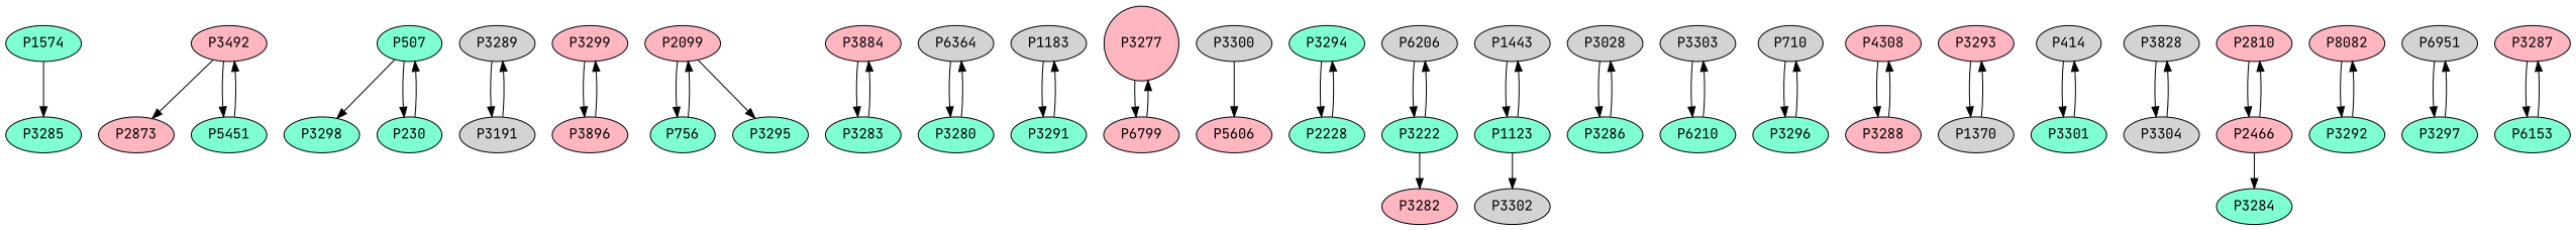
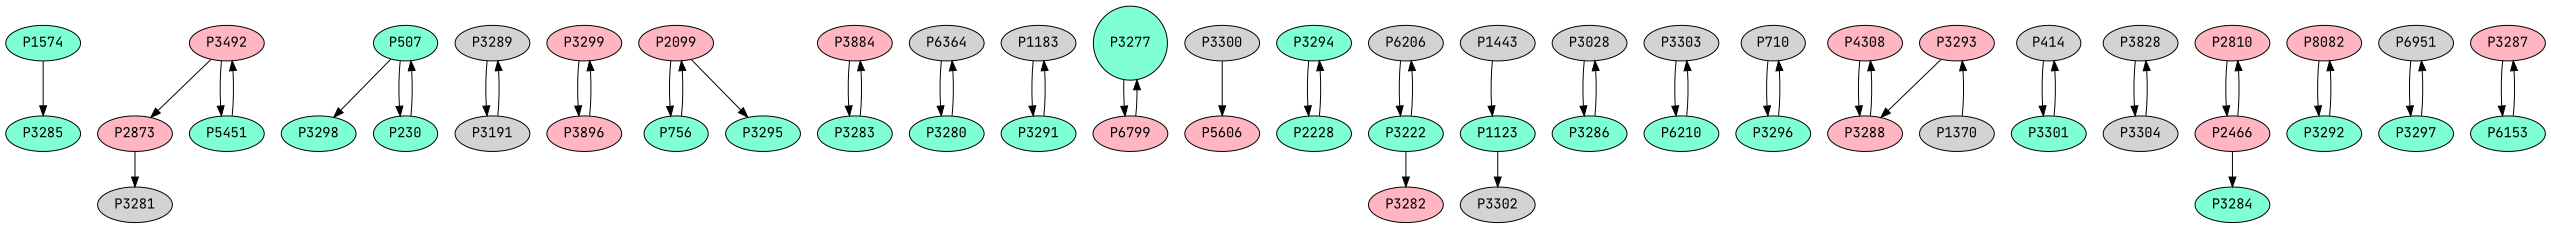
  digraph {
    fontname="JetBrains Mono"
    node [fillcolor=aquamarine fontname="JetBrains Mono" style=filled]
    edge [fontname="JetBrains Mono"]
    P1574
    P3285
    P3492 [fillcolor=lightpink]
    P2873 [fillcolor=lightpink]
    P5451
+   P3281 [fillcolor=lightgrey]
    P507
    P3298
    P230
    P3289 [fillcolor=lightgrey]
    P3191 [fillcolor=lightgrey]
    P3299 [fillcolor=lightpink]
    P3896 [fillcolor=lightpink]
    P2099 [fillcolor=lightpink]
    P756
    P3295
    P3884 [fillcolor=lightpink]
    P3283
    P6364 [fillcolor=lightgrey]
    P3280
    P1183 [fillcolor=lightgrey]
    P3291
-   P3277 [fillcolor=lightpink shape=circle]
+   P3277 [shape=circle]
    P6799 [fillcolor=lightpink]
    P3300 [fillcolor=lightgrey]
    P5606 [fillcolor=lightpink]
    P3294
    P2228
    P6206 [fillcolor=lightgrey]
    P3222
    P3282 [fillcolor=lightpink]
    P1443 [fillcolor=lightgrey]
    P1123
    P3302 [fillcolor=lightgrey]
    P3028 [fillcolor=lightgrey]
    P3286
    P3303 [fillcolor=lightgrey]
    P6210
    P710 [fillcolor=lightgrey]
    P3296
    P4308 [fillcolor=lightpink]
    P3288 [fillcolor=lightpink]
    P3293 [fillcolor=lightpink]
    P1370 [fillcolor=lightgrey]
    P414 [fillcolor=lightgrey]
    P3301
    P3828 [fillcolor=lightgrey]
    P3304 [fillcolor=lightgrey]
    P2810 [fillcolor=lightpink]
    P2466 [fillcolor=lightpink]
    P3284
    P8082 [fillcolor=lightpink]
    P3292
    P6951 [fillcolor=lightgrey]
    P3297
    P3287 [fillcolor=lightpink]
    P6153
    P1574 -> P3285
    P3492 -> P2873
    P3492 -> P5451
+   P2873 -> P3281
    P5451 -> P3492
    P507 -> P3298
    P507 -> P230
    P230 -> P507
    P3289 -> P3191
    P3191 -> P3289
    P3299 -> P3896
    P3896 -> P3299
    P2099 -> P756
    P2099 -> P3295
    P756 -> P2099
    P3884 -> P3283
    P3283 -> P3884
    P6364 -> P3280
    P3280 -> P6364
    P1183 -> P3291
    P3291 -> P1183
    P3277 -> P6799
    P6799 -> P3277
    P3300 -> P5606
    P3294 -> P2228
    P2228 -> P3294
    P6206 -> P3222
    P3222 -> P6206
    P3222 -> P3282
    P1443 -> P1123
-   P1123 -> P1443
    P1123 -> P3302
    P3028 -> P3286
    P3286 -> P3028
    P3303 -> P6210
    P6210 -> P3303
    P710 -> P3296
    P3296 -> P710
    P4308 -> P3288
    P3288 -> P4308
-   P3293 -> P1370
+   P3293 -> P3288
    P1370 -> P3293
    P414 -> P3301
    P3301 -> P414
    P3828 -> P3304
    P3304 -> P3828
    P2810 -> P2466
    P2466 -> P2810
    P2466 -> P3284
    P8082 -> P3292
    P3292 -> P8082
    P6951 -> P3297
    P3297 -> P6951
    P3287 -> P6153
    P6153 -> P3287
  }
